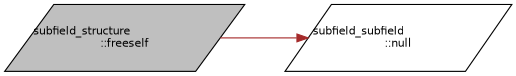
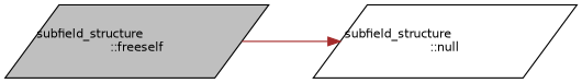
  digraph {
    rankdir=LR
    node [color=black fontname=Helvetica fontsize=10 shape=parallelogram style=filled]
    n1 [fillcolor=grey75 fontcolor=black height=0.2 label="subfield_structure\l::freeself" width=0.4]
-   n2 [fillcolor=white height=0.2 label="subfield_subfield\l::null" width=0.4]
+   n2 [fillcolor=white height=0.2 label="subfield_structure\l::null" width=0.4]
    n1 -> n2 [color=brown fontname=Helvetica fontsize=10 labelfontname=Helvetica labelfontsize=10 style=solid]
  }
